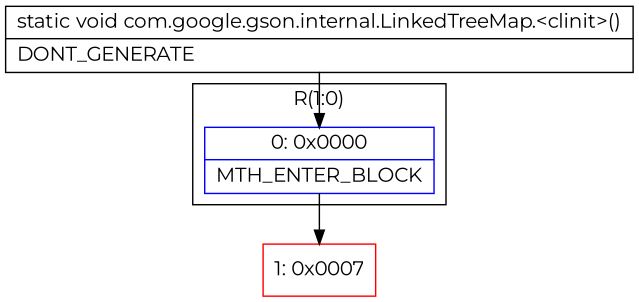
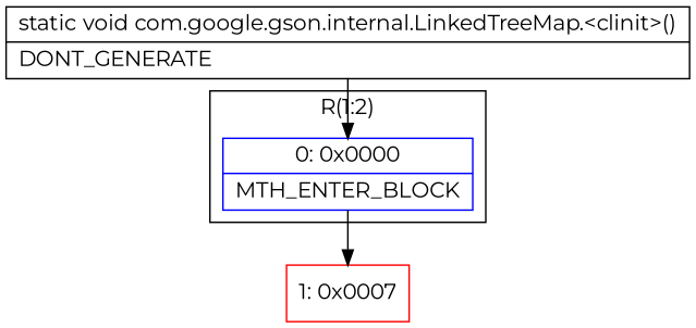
  digraph {
    fontname=Montserrat
    node [shape=record fontname=Montserrat]
    edge [fontname=Montserrat]
    n1 [color=blue label="{0\:\ 0x0000|MTH_ENTER_BLOCK\l}"]
    n2 [color=red label="{1\:\ 0x0007}"]
    n3 [label="{static void com.google.gson.internal.LinkedTreeMap.\<clinit\>()  | DONT_GENERATE\l}"]
    subgraph cluster_1 {
-     label="R(1:0)"
+     label="R(1:2)"
      n1
    }
    n1 -> n2
    n3 -> n1
  }
